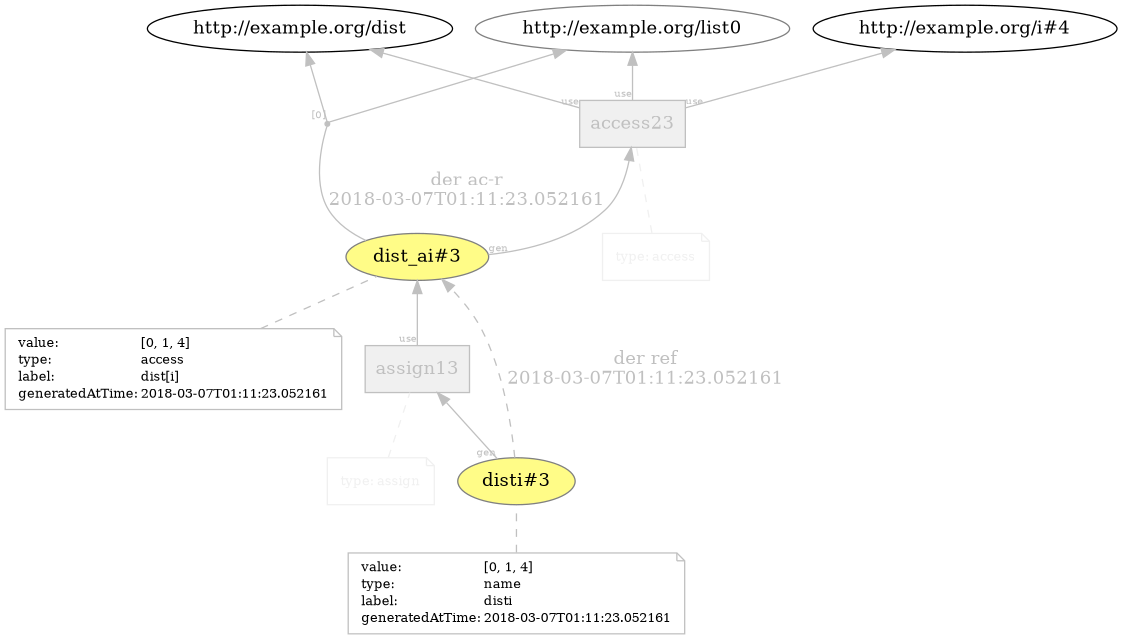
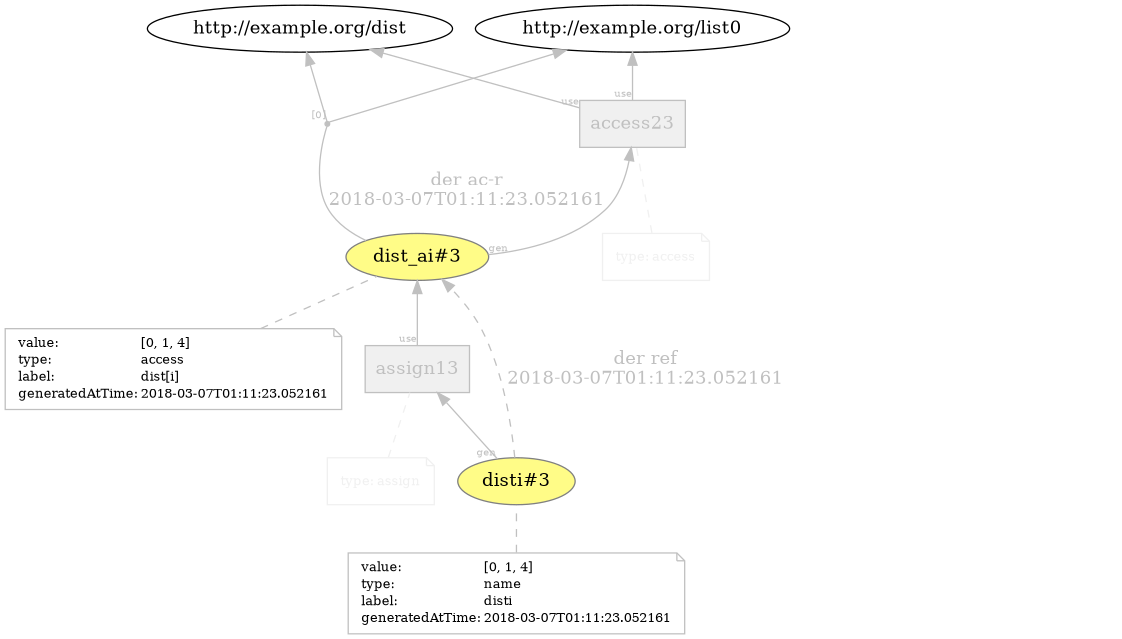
  digraph {
    rankdir=BT
    node [color=gray]
    edge [color=gray fontcolor=gray labelangle=60.0 labeldistance=1.5 labelfontsize=8 rotation=20]
    n1 [color="#808080" fillcolor="#FFFC87" label="dist_ai#3" style=filled]
    n2 [fillcolor="#F0F0F0" fontcolor=gray label=access23 shape=polygon sides=4 style=filled]
    bn0 [fontcolor=gray shape=point]
-   "http://example.org/list0" [color="#808080"]
+   "http://example.org/list0" [color=""]
    "http://example.org/dist" [color=""]
-   "http://example.org/i#4" [color=""]
    n7 [fontcolor=black fontsize=10 label=<<TABLE cellpadding="0" border="0"> 	<TR> 	    <TD align="left">value:</TD> 	    <TD align="left">[0, 1, 4]</TD> 	</TR> 	<TR> 	    <TD align="left">type:</TD> 	    <TD align="left">access</TD> 	</TR> 	<TR> 	    <TD align="left">label:</TD> 	    <TD align="left">dist[i]</TD> 	</TR> 	<TR> 	    <TD align="left">generatedAtTime:</TD> 	    <TD align="left">2018-03-07T01:11:23.052161</TD> 	</TR> </TABLE>> shape=note]
    n8 [color="#F0F0F0" fontcolor=black fontsize=10 label=<<TABLE cellpadding="0" border="0"> 	<TR> 	    <TD align="left"><font color="#F0F0F0">type:</font></TD> 	    <TD align="left"><font color="#F0F0F0">access</font></TD> 	</TR> </TABLE>> shape=note]
    n9 [color="#808080" fillcolor="#FFFC87" label="disti#3" style=filled]
    n10 [fillcolor="#F0F0F0" fontcolor=gray label=assign13 shape=polygon sides=4 style=filled]
    n11 [fontcolor=black fontsize=10 label=<<TABLE cellpadding="0" border="0"> 	<TR> 	    <TD align="left">value:</TD> 	    <TD align="left">[0, 1, 4]</TD> 	</TR> 	<TR> 	    <TD align="left">type:</TD> 	    <TD align="left">name</TD> 	</TR> 	<TR> 	    <TD align="left">label:</TD> 	    <TD align="left">disti</TD> 	</TR> 	<TR> 	    <TD align="left">generatedAtTime:</TD> 	    <TD align="left">2018-03-07T01:11:23.052161</TD> 	</TR> </TABLE>> shape=note]
    n12 [color="#F0F0F0" fontcolor=black fontsize=10 label=<<TABLE cellpadding="0" border="0"> 	<TR> 	    <TD align="left"><font color="#F0F0F0">type:</font></TD> 	    <TD align="left"><font color="#F0F0F0">assign</font></TD> 	</TR> </TABLE>> shape=note]
    n1 -> n2 [taillabel=gen]
    n1 -> bn0 [arrowhead=none label="der ac-r\n2018-03-07T01:11:23.052161" labelangle="" labeldistance="" labelfontsize="" rotation=""]
    n2 -> "http://example.org/list0" [taillabel=use]
    n2 -> "http://example.org/dist" [taillabel=use]
-   n2 -> "http://example.org/i#4" [taillabel=use]
    bn0 -> "http://example.org/list0" [labelangle="" labeldistance="" labelfontsize="" rotation=""]
    bn0 -> "http://example.org/dist" [taillabel="[0]"]
    n7 -> n1 [arrowhead=none style=dashed fontcolor="" labelangle="" labeldistance="" labelfontsize="" rotation=""]
    n8 -> n2 [arrowhead=none color="#F0F0F0" style=dashed fontcolor="" labelangle="" labeldistance="" labelfontsize="" rotation=""]
    n9 -> n1 [label="der ref\n2018-03-07T01:11:23.052161" style=dashed]
    n9 -> n10 [taillabel=gen]
    n10 -> n1 [taillabel=use]
    n11 -> n9 [arrowhead=none style=dashed fontcolor="" labelangle="" labeldistance="" labelfontsize="" rotation=""]
    n12 -> n10 [arrowhead=none color="#F0F0F0" style=dashed fontcolor="" labelangle="" labeldistance="" labelfontsize="" rotation=""]
  }
